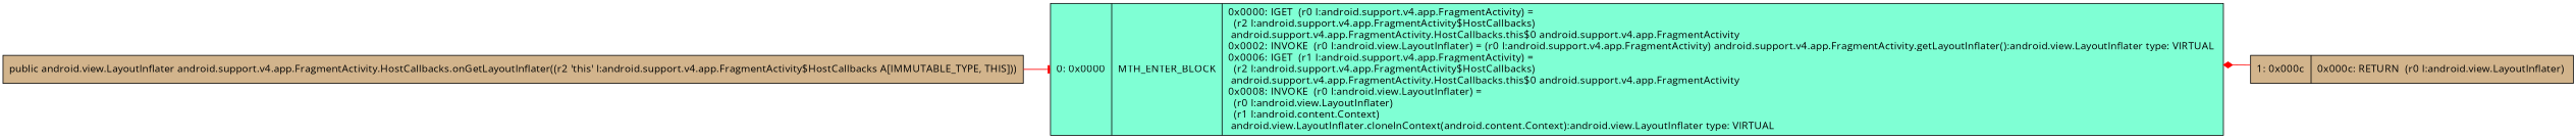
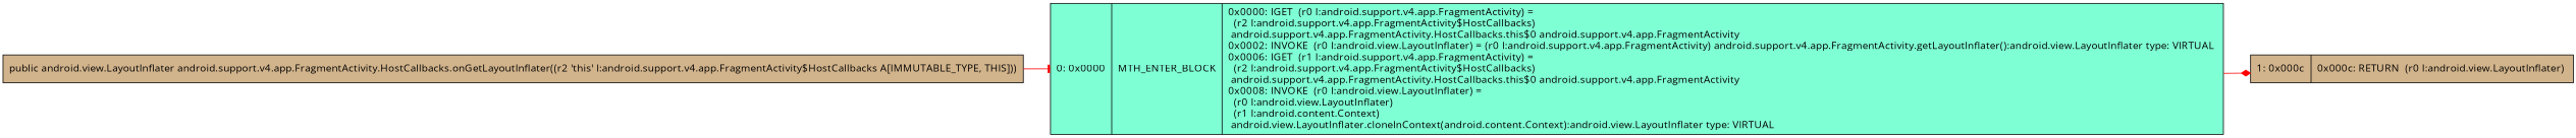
  digraph {
    rankdir=LR
    fontname="Open Sans"
    node [shape=record style=filled fillcolor=tan fontname="Open Sans"]
    edge [color=red fontname="Open Sans"]
    n1 [label="{0\:\ 0x0000|MTH_ENTER_BLOCK\l|0x0000: IGET  (r0 I:android.support.v4.app.FragmentActivity) = \l  (r2 I:android.support.v4.app.FragmentActivity$HostCallbacks)\l android.support.v4.app.FragmentActivity.HostCallbacks.this$0 android.support.v4.app.FragmentActivity \l0x0002: INVOKE  (r0 I:android.view.LayoutInflater) = (r0 I:android.support.v4.app.FragmentActivity) android.support.v4.app.FragmentActivity.getLayoutInflater():android.view.LayoutInflater type: VIRTUAL \l0x0006: IGET  (r1 I:android.support.v4.app.FragmentActivity) = \l  (r2 I:android.support.v4.app.FragmentActivity$HostCallbacks)\l android.support.v4.app.FragmentActivity.HostCallbacks.this$0 android.support.v4.app.FragmentActivity \l0x0008: INVOKE  (r0 I:android.view.LayoutInflater) = \l  (r0 I:android.view.LayoutInflater)\l  (r1 I:android.content.Context)\l android.view.LayoutInflater.cloneInContext(android.content.Context):android.view.LayoutInflater type: VIRTUAL \l}" fillcolor=aquamarine]
    n2 [label="{1\:\ 0x000c|0x000c: RETURN  (r0 I:android.view.LayoutInflater) \l}"]
    n3 [label="{public android.view.LayoutInflater android.support.v4.app.FragmentActivity.HostCallbacks.onGetLayoutInflater((r2 'this' I:android.support.v4.app.FragmentActivity$HostCallbacks A[IMMUTABLE_TYPE, THIS])) }"]
-   n2 -> n1 [arrowhead=diamond]
+   n1 -> n2 [arrowhead=diamond]
    n3 -> n1 [arrowhead=tee]
  }
